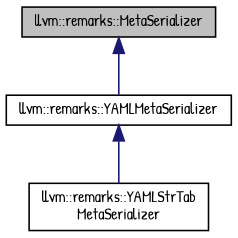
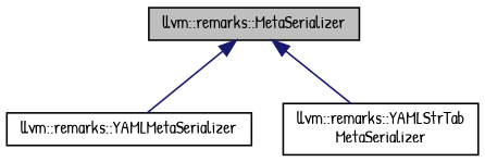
  digraph {
    fontname="Patrick Hand"
    node [color=black fontname="Patrick Hand" fontsize=10 shape=record]
    edge [color=midnightblue dir=back fontname="Patrick Hand" fontsize=10 labelfontname=Helvetica labelfontsize=10 style=solid]
    n1 [fillcolor=grey75 fontcolor=black height=0.2 label="llvm::remarks::MetaSerializer" style=filled width=0.4]
    n2 [height=0.2 label="llvm::remarks::YAMLMetaSerializer" width=0.4]
    n3 [height=0.2 label="llvm::remarks::YAMLStrTab\lMetaSerializer" width=0.4]
    n1 -> n2
-   n2 -> n3
+   n1 -> n3
  }
